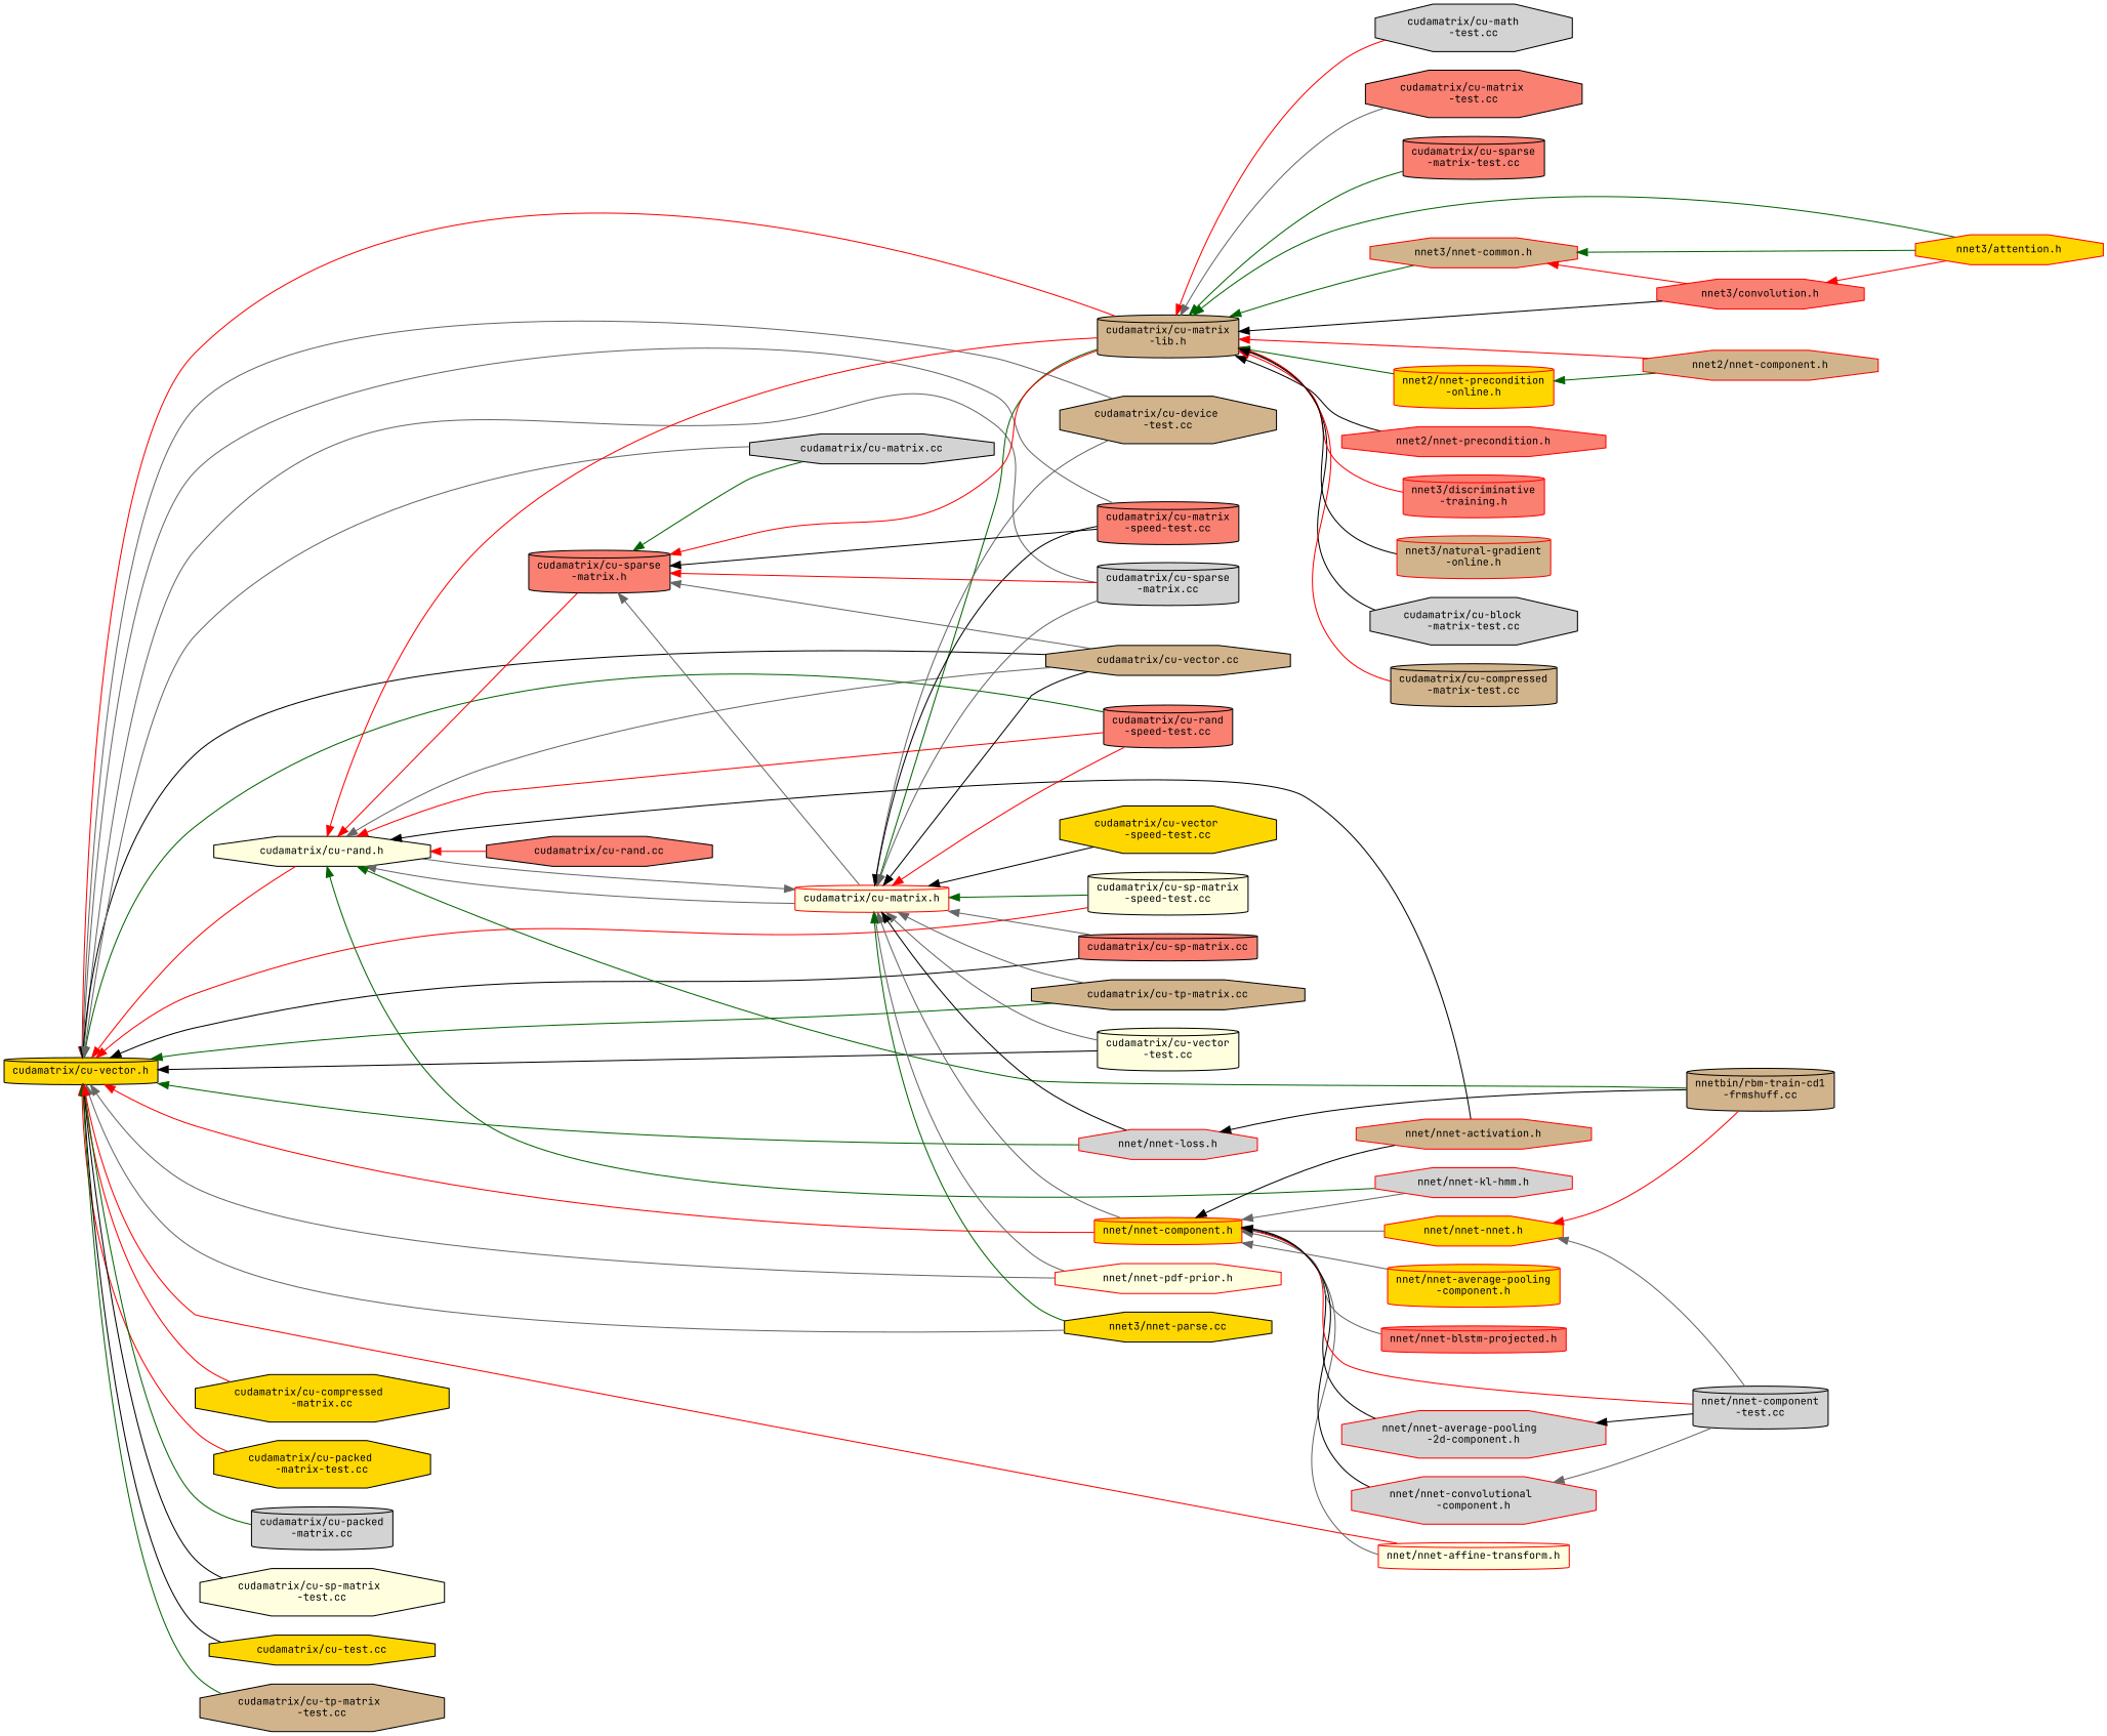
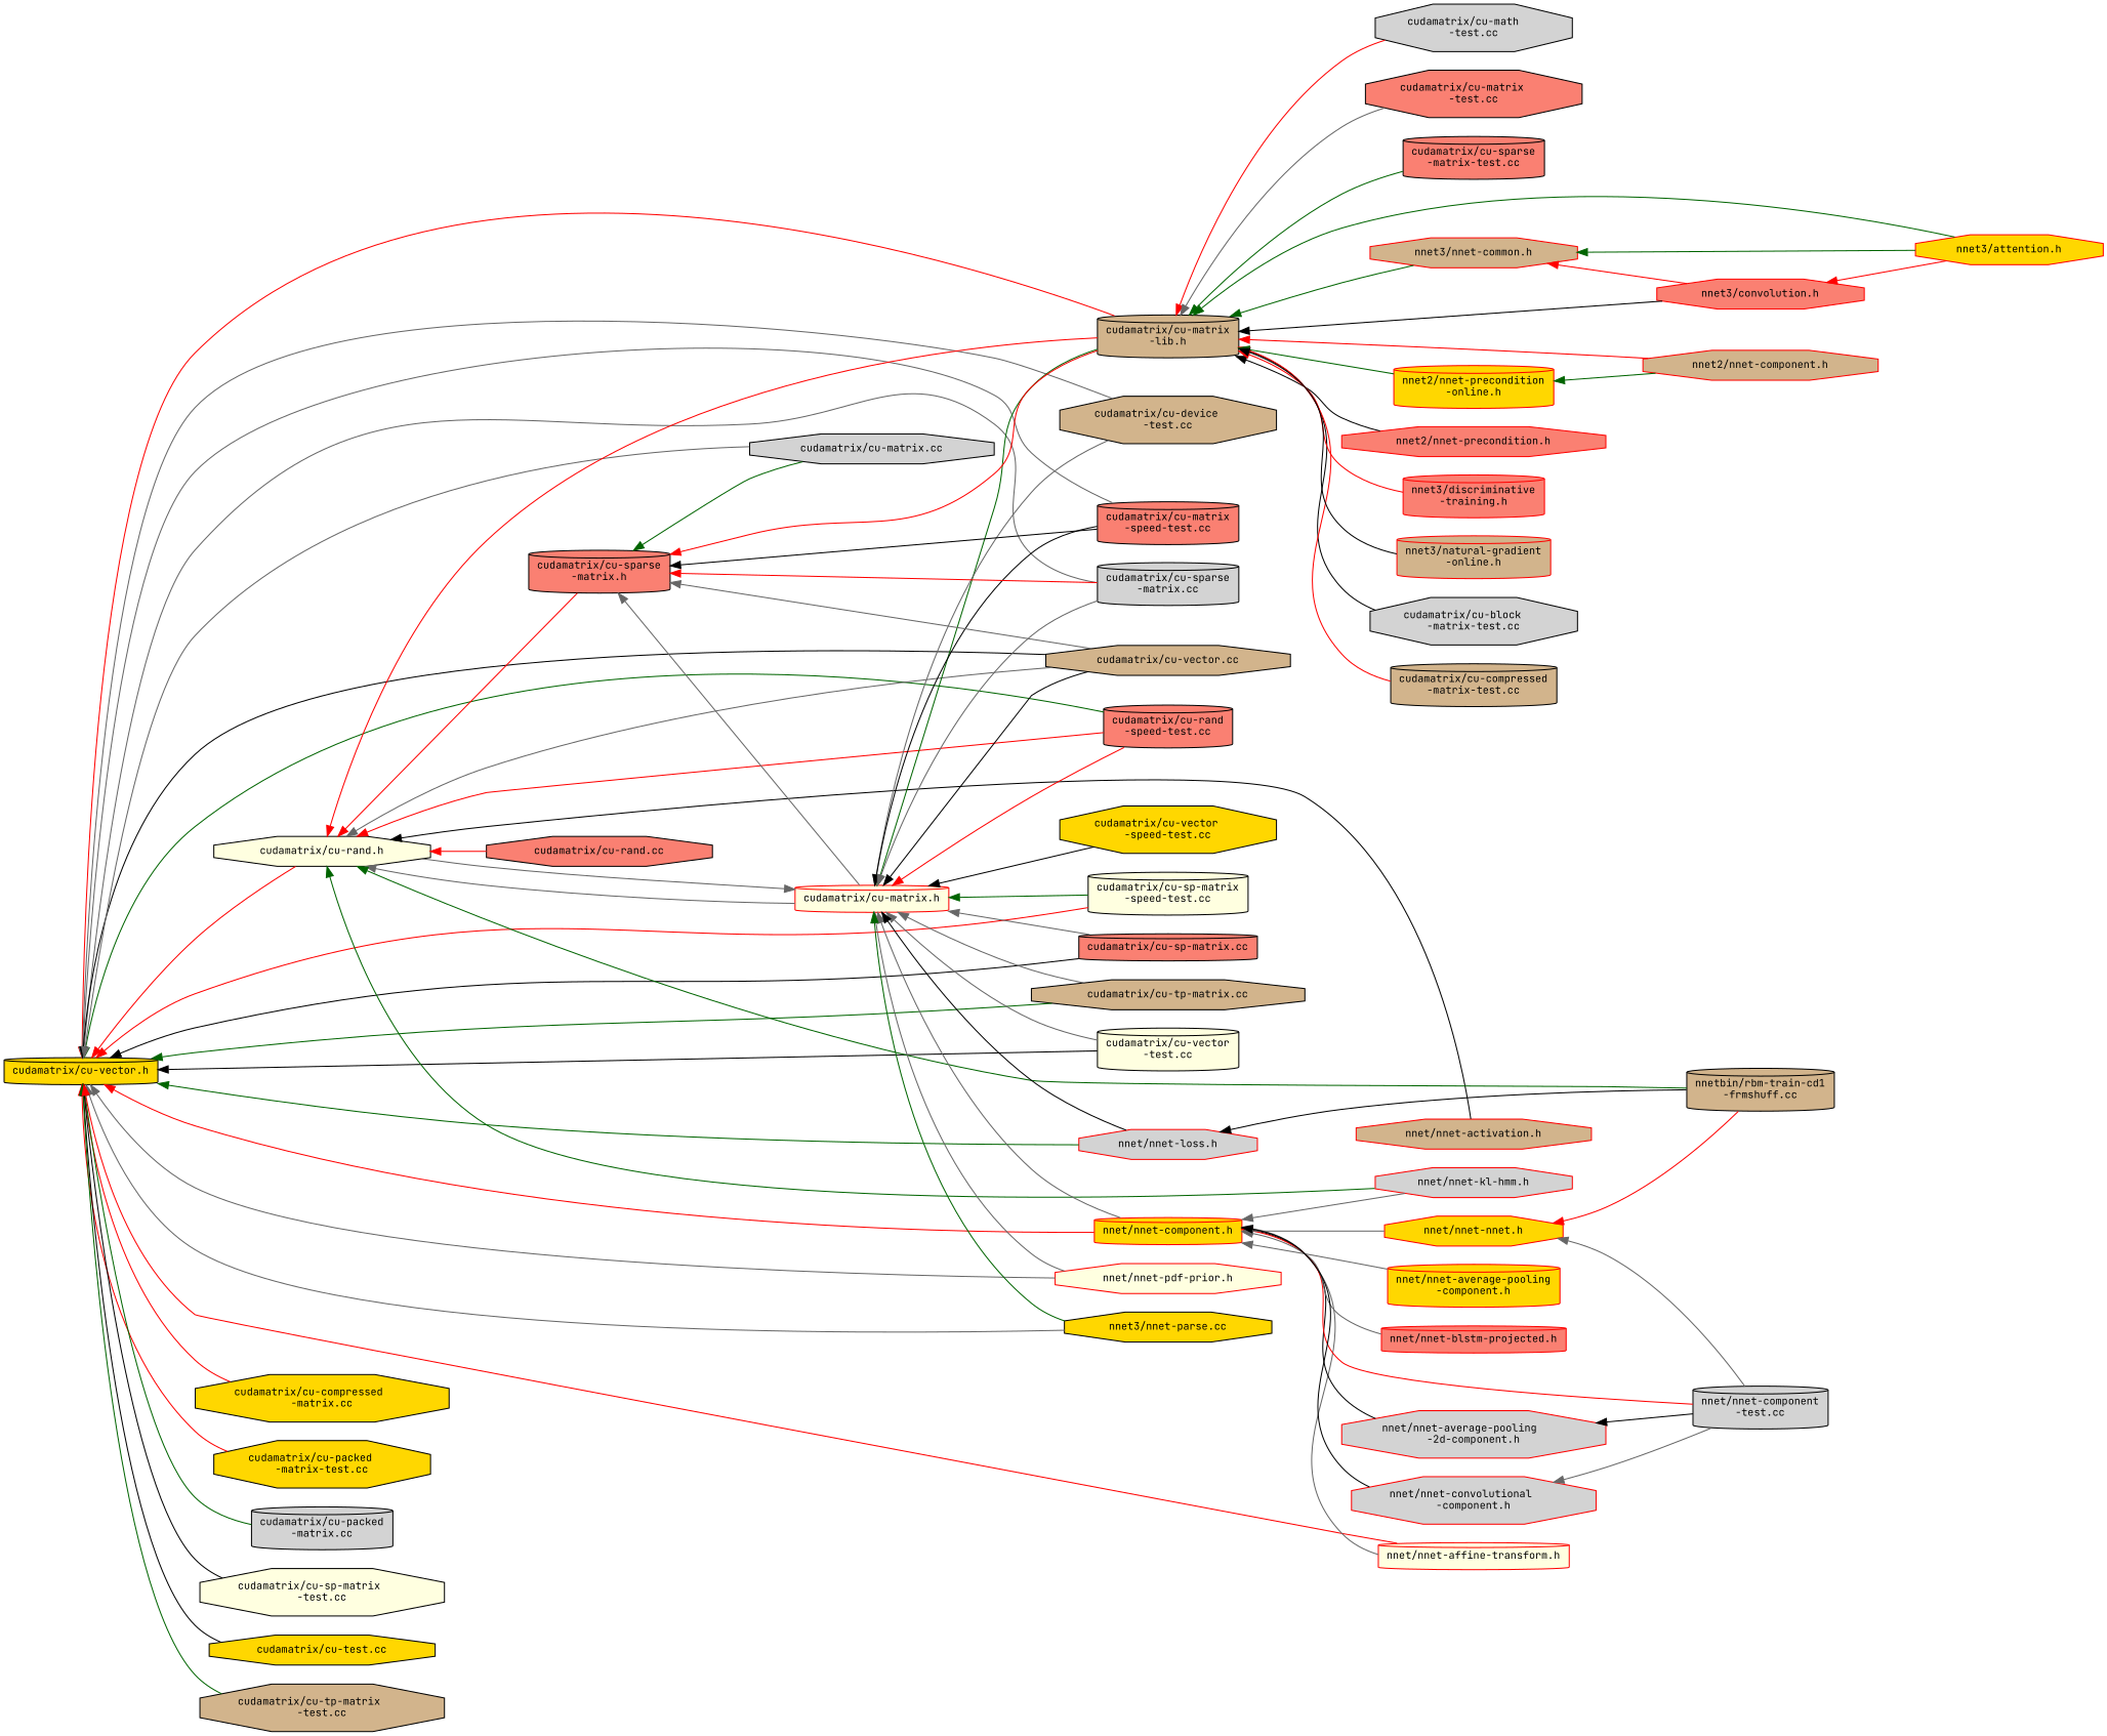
  digraph {
    fontname="JetBrains Mono"
    rankdir=LR
    node [color=black fillcolor=gold fontname="JetBrains Mono" fontsize=10 shape=octagon style=filled]
    edge [color=gray40 dir=back fontname="JetBrains Mono" fontsize=10 labelfontname=Helvetica labelfontsize=10 style=solid]
    n1 [fontcolor=black height=0.2 label="cudamatrix/cu-vector.h" shape=cylinder width=0.4]
    n2 [fillcolor=tan height=0.2 label="cudamatrix/cu-matrix\l-lib.h" shape=cylinder width=0.4]
    n3 [fillcolor=lightyellow height=0.2 label="cudamatrix/cu-rand.h" width=0.4]
    n4 [fillcolor=tan height=0.2 label="cudamatrix/cu-device\l-test.cc" width=0.4]
    n5 [fillcolor=salmon height=0.2 label="cudamatrix/cu-matrix\l-speed-test.cc" shape=cylinder width=0.4]
    n6 [fillcolor=salmon height=0.2 label="cudamatrix/cu-rand\l-speed-test.cc" shape=cylinder width=0.4]
    n7 [fillcolor=lightyellow height=0.2 label="cudamatrix/cu-sp-matrix\l-speed-test.cc" shape=cylinder width=0.4]
    n8 [fillcolor=salmon height=0.2 label="cudamatrix/cu-sp-matrix.cc" shape=cylinder width=0.4]
    n9 [fillcolor=lightgrey height=0.2 label="cudamatrix/cu-sparse\l-matrix.cc" shape=cylinder width=0.4]
    n10 [fillcolor=tan height=0.2 label="cudamatrix/cu-tp-matrix.cc" width=0.4]
    n11 [fillcolor=lightyellow height=0.2 label="cudamatrix/cu-vector\l-test.cc" shape=cylinder width=0.4]
    n12 [fillcolor=tan height=0.2 label="cudamatrix/cu-vector.cc" width=0.4]
    n13 [color=red height=0.2 label="nnet/nnet-component.h" shape=cylinder width=0.4]
    n14 [color=red fillcolor=lightgrey height=0.2 label="nnet/nnet-loss.h" width=0.4]
    n15 [color=red fillcolor=lightyellow height=0.2 label="nnet/nnet-pdf-prior.h" width=0.4]
    n16 [height=0.2 label="nnet3/nnet-parse.cc" width=0.4]
    n17 [fillcolor=lightgrey height=0.2 label="cudamatrix/cu-matrix.cc" width=0.4]
    n18 [height=0.2 label="cudamatrix/cu-compressed\l-matrix.cc" width=0.4]
    n19 [height=0.2 label="cudamatrix/cu-packed\l-matrix-test.cc" width=0.4]
    n20 [fillcolor=lightgrey height=0.2 label="cudamatrix/cu-packed\l-matrix.cc" shape=cylinder width=0.4]
    n21 [fillcolor=lightyellow height=0.2 label="cudamatrix/cu-sp-matrix\l-test.cc" width=0.4]
    n22 [height=0.2 label="cudamatrix/cu-test.cc" width=0.4]
    n23 [fillcolor=tan height=0.2 label="cudamatrix/cu-tp-matrix\l-test.cc" width=0.4]
    n24 [color=red fillcolor=lightyellow height=0.2 label="nnet/nnet-affine-transform.h" shape=cylinder width=0.4]
    n25 [fillcolor=lightgrey height=0.2 label="cudamatrix/cu-block\l-matrix-test.cc" width=0.4]
    n26 [fillcolor=tan height=0.2 label="cudamatrix/cu-compressed\l-matrix-test.cc" shape=cylinder width=0.4]
    n27 [fillcolor=lightgrey height=0.2 label="cudamatrix/cu-math\l-test.cc" width=0.4]
    n28 [fillcolor=salmon height=0.2 label="cudamatrix/cu-matrix\l-test.cc" width=0.4]
    n29 [fillcolor=salmon height=0.2 label="cudamatrix/cu-sparse\l-matrix-test.cc" shape=cylinder width=0.4]
    n30 [color=red fillcolor=tan height=0.2 label="nnet3/nnet-common.h" width=0.4]
    n31 [color=red height=0.2 label="nnet3/attention.h" width=0.4]
    n32 [color=red fillcolor=salmon height=0.2 label="nnet3/convolution.h" width=0.4]
    n33 [color=red fillcolor=tan height=0.2 label="nnet2/nnet-component.h" width=0.4]
    n34 [color=red height=0.2 label="nnet2/nnet-precondition\l-online.h" shape=cylinder width=0.4]
    n35 [color=red fillcolor=salmon height=0.2 label="nnet2/nnet-precondition.h" width=0.4]
    n36 [color=red fillcolor=salmon height=0.2 label="nnet3/discriminative\l-training.h" shape=cylinder width=0.4]
    n37 [color=red fillcolor=tan height=0.2 label="nnet3/natural-gradient\l-online.h" shape=cylinder width=0.4]
    n38 [color=red fillcolor=lightyellow height=0.2 label="cudamatrix/cu-matrix.h" shape=cylinder width=0.4]
    n39 [color=red fillcolor=tan height=0.2 label="nnet/nnet-activation.h" width=0.4]
    n40 [fillcolor=tan height=0.2 label="nnetbin/rbm-train-cd1\l-frmshuff.cc" shape=cylinder width=0.4]
    n41 [color=red fillcolor=lightgrey height=0.2 label="nnet/nnet-kl-hmm.h" width=0.4]
    n42 [fillcolor=salmon height=0.2 label="cudamatrix/cu-sparse\l-matrix.h" shape=cylinder width=0.4]
    n43 [fillcolor=salmon height=0.2 label="cudamatrix/cu-rand.cc" width=0.4]
    n44 [height=0.2 label="cudamatrix/cu-vector\l-speed-test.cc" width=0.4]
    n45 [color=red fillcolor=lightgrey height=0.2 label="nnet/nnet-average-pooling\l-2d-component.h" width=0.4]
    n46 [fillcolor=lightgrey height=0.2 label="nnet/nnet-component\l-test.cc" shape=cylinder width=0.4]
    n47 [color=red height=0.2 label="nnet/nnet-average-pooling\l-component.h" shape=cylinder width=0.4]
    n48 [color=red fillcolor=salmon height=0.2 label="nnet/nnet-blstm-projected.h" shape=cylinder width=0.4]
    n49 [color=red height=0.2 label="nnet/nnet-nnet.h" width=0.4]
    n50 [color=red fillcolor=lightgrey height=0.2 label="nnet/nnet-convolutional\l-component.h" width=0.4]
    n1 -> n2 [color=red]
    n1 -> n3 [color=red]
    n1 -> n4
    n1 -> n5
    n1 -> n6 [color=darkgreen]
    n1 -> n7 [color=red]
    n1 -> n8 [color=black]
    n1 -> n9
    n1 -> n10 [color=darkgreen]
    n1 -> n11 [color=black]
    n1 -> n12 [color=black]
    n1 -> n13 [color=red]
    n1 -> n14 [color=darkgreen]
    n1 -> n15
    n1 -> n16
    n1 -> n17
    n1 -> n18 [color=red]
    n1 -> n19 [color=red]
    n1 -> n20 [color=darkgreen]
    n1 -> n21 [color=black]
    n1 -> n22 [color=black]
    n1 -> n23 [color=darkgreen]
    n1 -> n24 [color=red]
    n2 -> n25 [color=black]
    n2 -> n26 [color=red]
    n2 -> n27 [color=red]
    n2 -> n28
    n2 -> n29 [color=darkgreen]
    n2 -> n30 [color=darkgreen]
    n2 -> n31 [color=darkgreen]
    n2 -> n32 [color=black]
    n2 -> n33 [color=red]
    n2 -> n34 [color=darkgreen]
    n2 -> n35 [color=black]
    n2 -> n36 [color=red]
    n2 -> n37 [color=black]
    n3 -> n2 [color=red]
    n3 -> n6 [color=red]
    n3 -> n12
    n3 -> n38
    n3 -> n39 [color=black]
    n3 -> n40 [color=darkgreen]
    n3 -> n41 [color=darkgreen]
    n3 -> n42 [color=red]
    n3 -> n43 [color=red]
    n13 -> n24
-   n13 -> n39 [color=black]
    n13 -> n41
    n13 -> n45 [color=black]
    n13 -> n46 [color=red]
    n13 -> n47
    n13 -> n48
    n13 -> n49
    n13 -> n50 [color=black]
    n14 -> n40 [color=black]
    n30 -> n31 [color=darkgreen]
    n30 -> n32 [color=red]
    n32 -> n31 [color=red]
    n34 -> n33 [color=darkgreen]
    n38 -> n2 [color=darkgreen]
    n38 -> n3
    n38 -> n4
    n38 -> n5 [color=black]
    n38 -> n6 [color=red]
    n38 -> n7 [color=darkgreen]
    n38 -> n8
    n38 -> n9
    n38 -> n10
    n38 -> n11
    n38 -> n12 [color=black]
    n38 -> n13
    n38 -> n14 [color=black]
    n38 -> n15
    n38 -> n16 [color=darkgreen]
    n38 -> n44 [color=black]
    n42 -> n2 [color=red]
    n42 -> n5 [color=black]
    n42 -> n9 [color=red]
    n42 -> n12
    n42 -> n17 [color=darkgreen]
    n42 -> n38
    n45 -> n46 [color=black]
    n49 -> n40 [color=red]
    n49 -> n46
    n50 -> n46
  }
